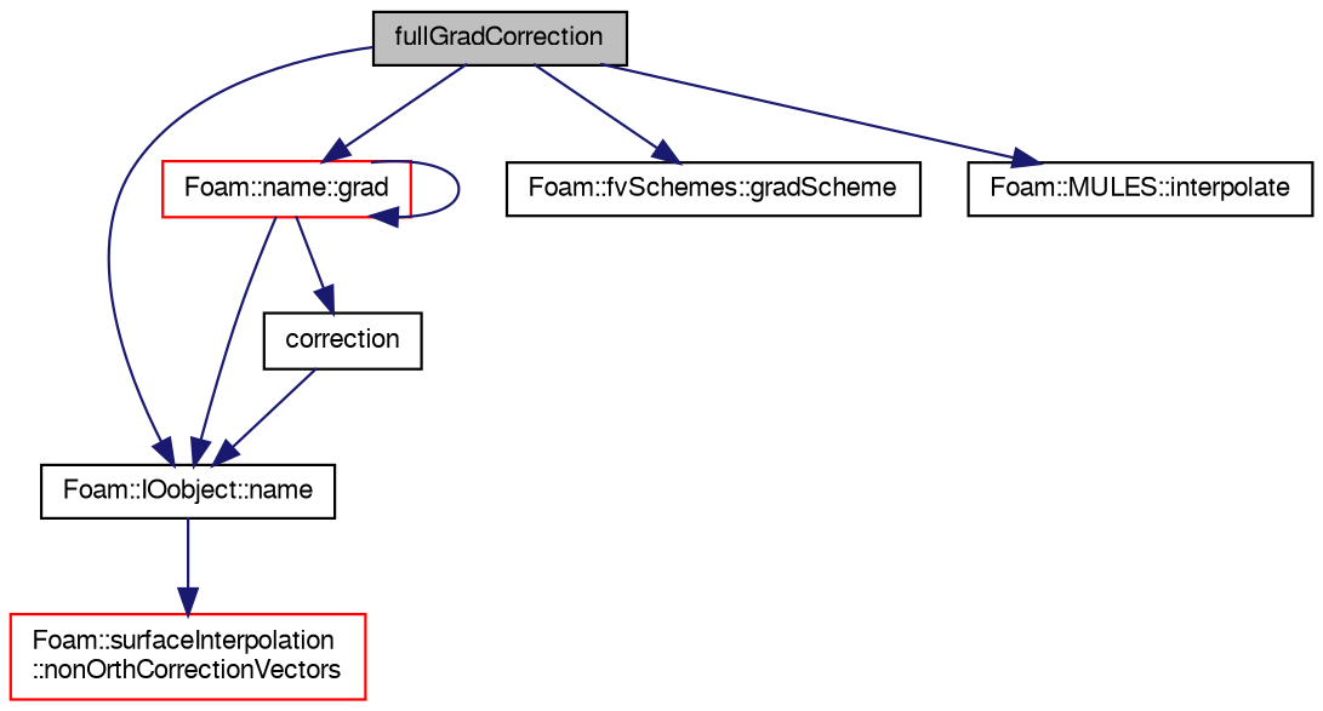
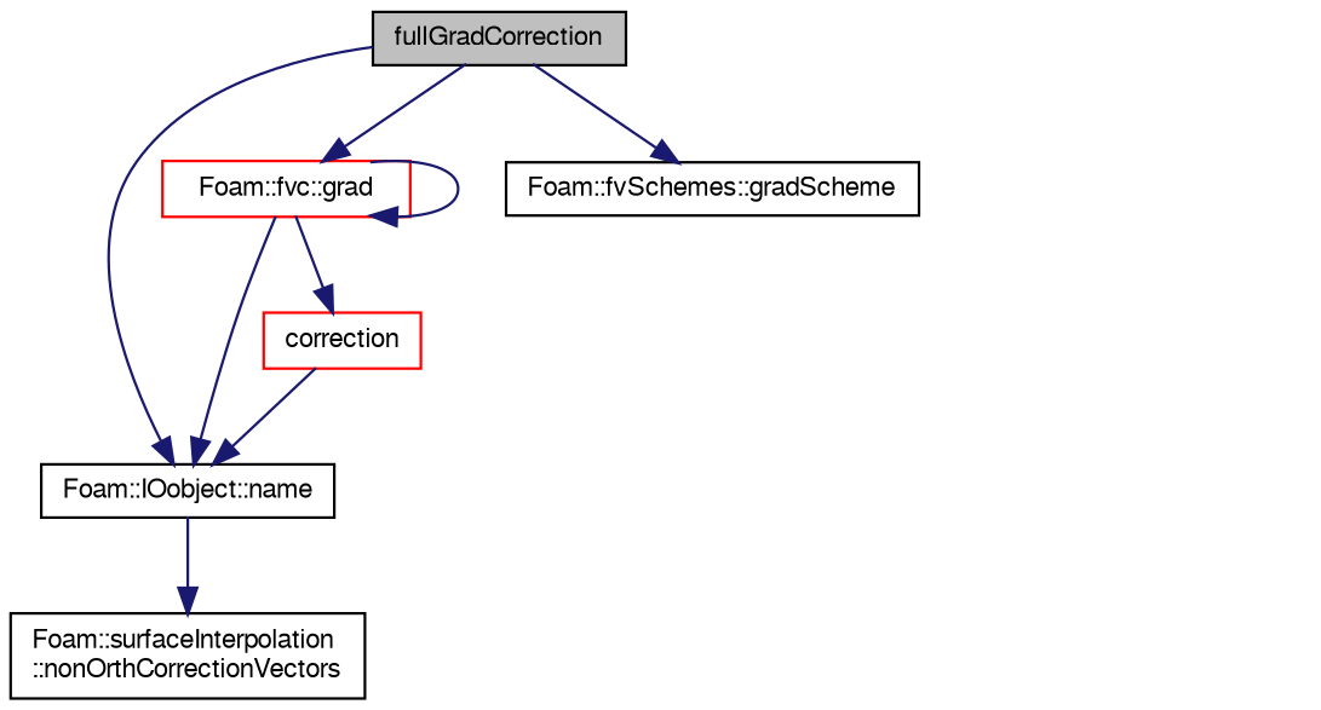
  digraph {
    rankdir=TB
    node [color=black fontname=FreeSans fontsize=10 shape=record]
    edge [color=midnightblue fontname=FreeSans fontsize=10 labelfontname=FreeSans labelfontsize=10 style=solid]
    n1 [fillcolor=grey75 fontcolor=black height=0.2 label=fullGradCorrection style=filled width=0.4]
    n2 [height=0.2 label="Foam::IOobject::name" width=0.4]
-   n3 [color=red height=0.2 label="Foam::name::grad" width=0.4]
+   n3 [color=red height=0.2 label="Foam::fvc::grad" width=0.4]
    n4 [height=0.2 label="Foam::fvSchemes::gradScheme" width=0.4]
-   n5 [height=0.2 label="Foam::MULES::interpolate" width=0.4]
-   n6 [height=0.2 label=correction width=0.4]
-   n7 [color=red height=0.2 label="Foam::surfaceInterpolation\l::nonOrthCorrectionVectors" width=0.4]
+   n6 [color=red height=0.2 label=correction width=0.4]
+   n7 [height=0.2 label="Foam::surfaceInterpolation\l::nonOrthCorrectionVectors" width=0.4]
    n1 -> n2
    n1 -> n3
    n1 -> n4
-   n1 -> n5
    n2 -> n7
    n3 -> n2
    n3 -> n3
    n3 -> n6
    n6 -> n2
  }
